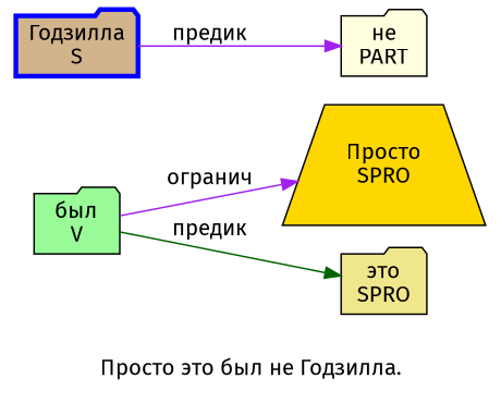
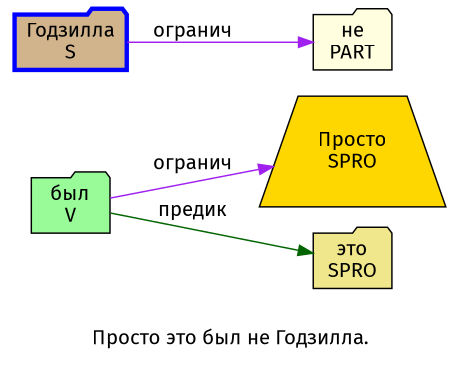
  digraph {
    fontname="Fira Sans"
    label="Просто это был не Годзилла."
    rankdir=LR
    node [fontname="Fira Sans" penwidth=1 shape=folder style=filled]
    edge [color=purple fontname="Fira Sans"]
    n1 [fillcolor=gold label="Просто\nSPRO" shape=trapezium]
    n2 [fillcolor=khaki label="это\nSPRO"]
    n3 [fillcolor=palegreen label="был\nV"]
    n4 [color=blue fillcolor=tan label="Годзилла\nS" penwidth=3]
    n5 [fillcolor=lightyellow label="не\nPART"]
    n3 -> n1 [label="огранич"]
    n3 -> n2 [color=darkgreen label="предик"]
-   n4 -> n5 [label="предик"]
+   n4 -> n5 [label="огранич"]
  }
